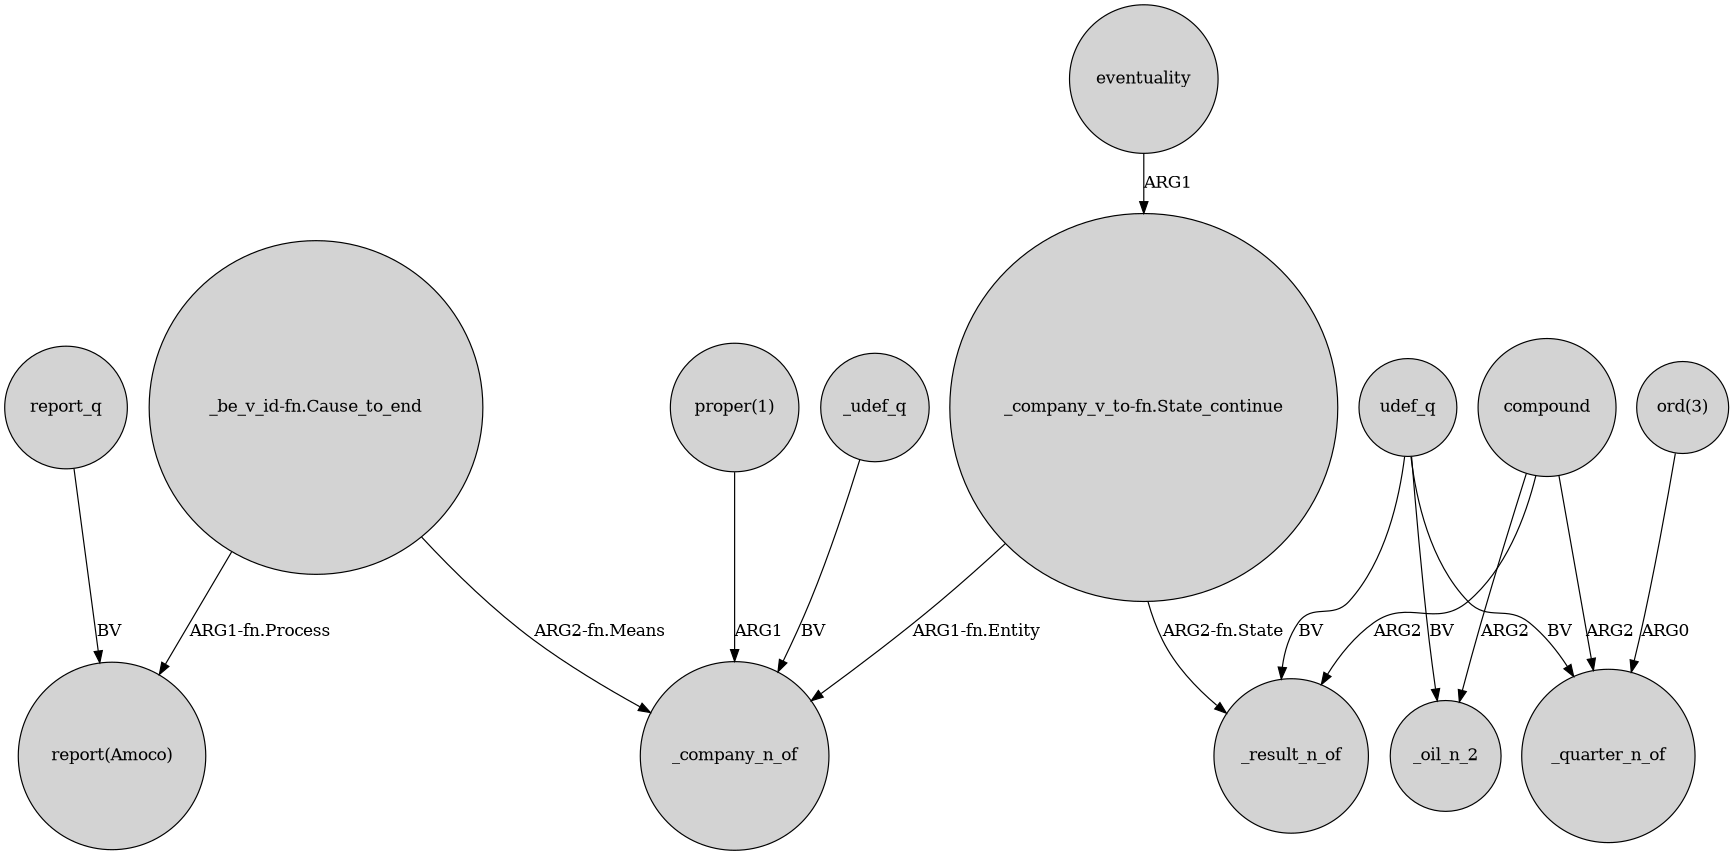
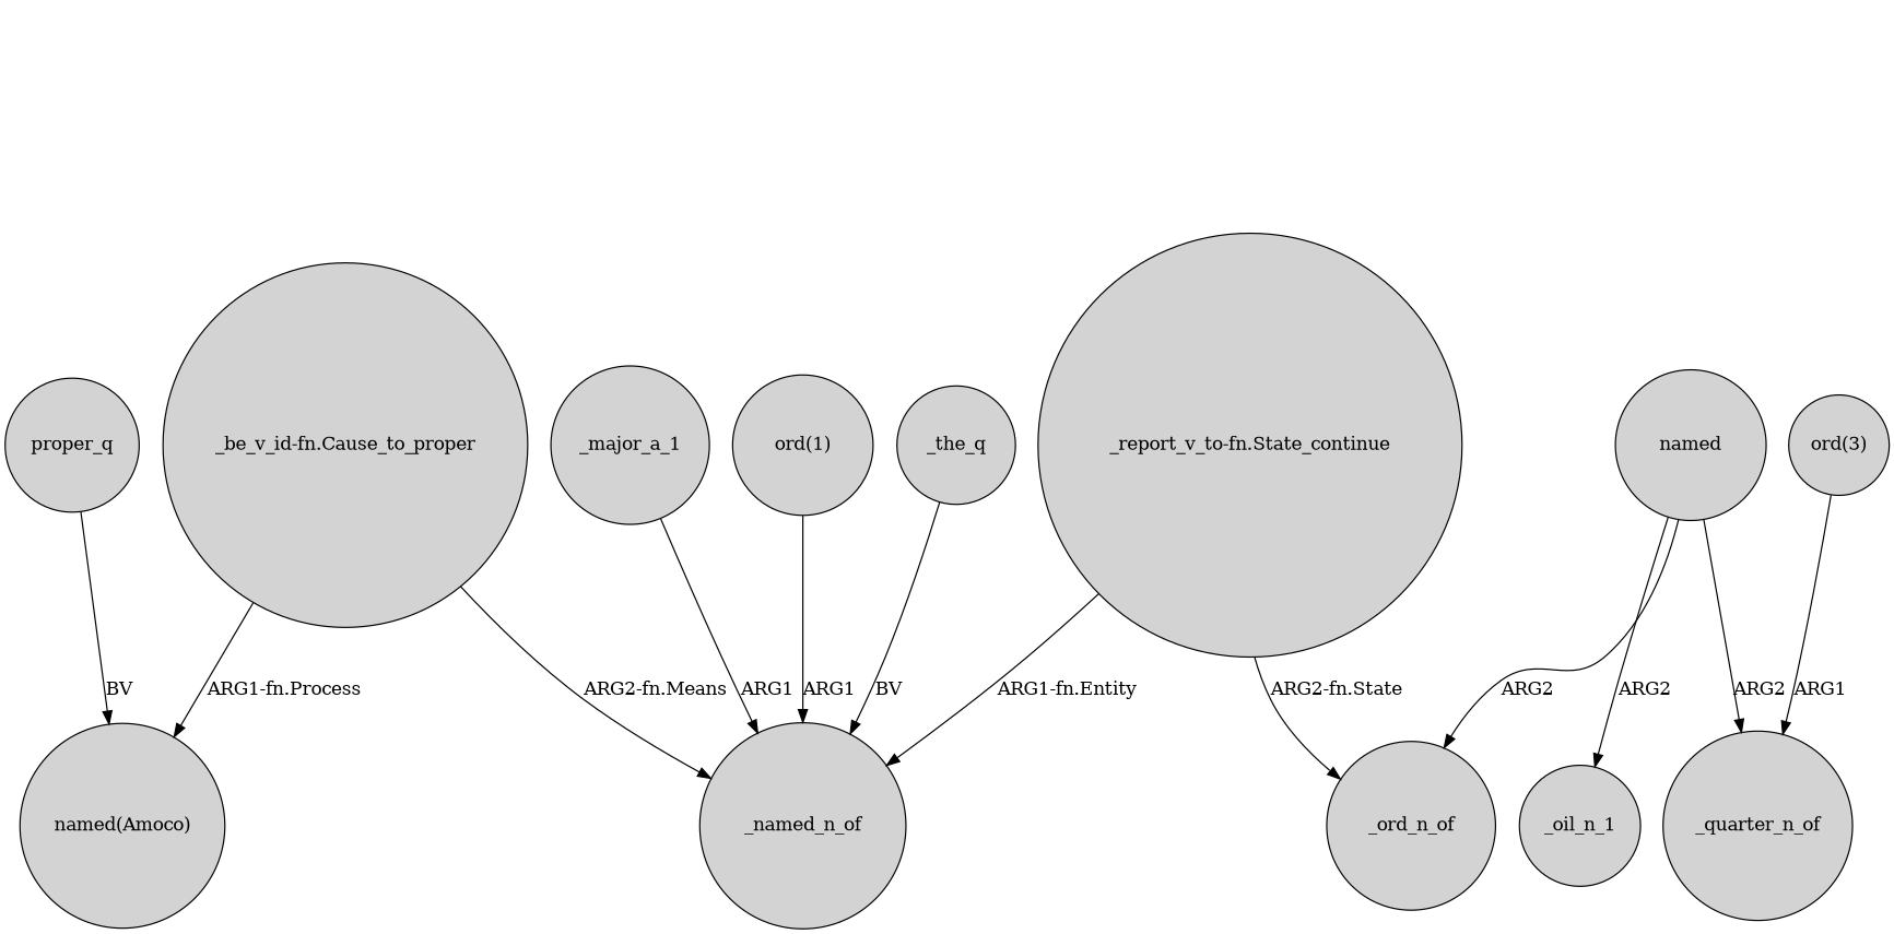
  digraph {
    node [shape=circle style=filled]
-   "_be_v_id-fn.Cause_to_end"
-   "named(Amoco)" [label="report(Amoco)"]
-   _company_n_of
+   "_be_v_id-fn.Cause_to_end" [label="_be_v_id-fn.Cause_to_proper"]
+   "named(Amoco)"
+   _company_n_of [label=_named_n_of]
    "ord(3)"
    _quarter_n_of
-   proper_q [label=report_q]
-   compound
-   _result_n_of
-   _oil_n_1 [label=_oil_n_2]
-   "_report_v_to-fn.State_continue" [label="_company_v_to-fn.State_continue"]
-   eventuality
-   "ord(1)" [label="proper(1)"]
-   udef_q
-   _the_q [label=_udef_q]
+   proper_q
+   compound [label=named]
+   _result_n_of [label=_ord_n_of]
+   _oil_n_1
+   "_report_v_to-fn.State_continue"
+   "ord(1)"
+   _the_q
+   _major_a_1
    "_be_v_id-fn.Cause_to_end" -> "named(Amoco)" [label="ARG1-fn.Process"]
    "_be_v_id-fn.Cause_to_end" -> _company_n_of [label="ARG2-fn.Means"]
-   "ord(3)" -> _quarter_n_of [label=ARG0]
+   "ord(3)" -> _quarter_n_of [label=ARG1]
    proper_q -> "named(Amoco)" [label=BV]
    compound -> _quarter_n_of [label=ARG2]
    compound -> _result_n_of [label=ARG2]
    compound -> _oil_n_1 [label=ARG2]
    "_report_v_to-fn.State_continue" -> _company_n_of [label="ARG1-fn.Entity"]
    "_report_v_to-fn.State_continue" -> _result_n_of [label="ARG2-fn.State"]
-   eventuality -> "_report_v_to-fn.State_continue" [label=ARG1]
    "ord(1)" -> _company_n_of [label=ARG1]
-   udef_q -> _quarter_n_of [label=BV]
-   udef_q -> _result_n_of [label=BV]
-   udef_q -> _oil_n_1 [label=BV]
    _the_q -> _company_n_of [label=BV]
+   _major_a_1 -> _company_n_of [label=ARG1]
  }
